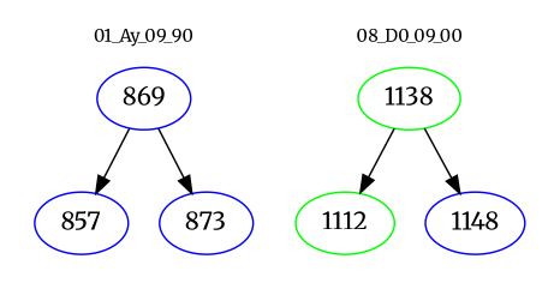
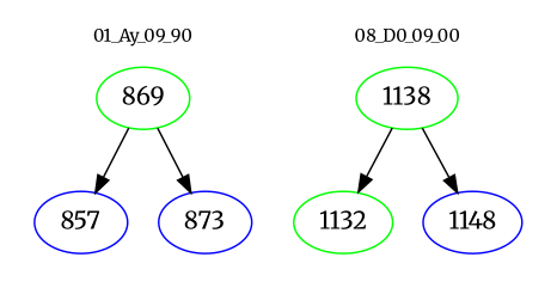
  digraph {
    fontname=Merriweather
    node [color=green fontname=Merriweather]
    edge [color=black fontname=Merriweather]
-   n1 [color=blue label=869]
+   n1 [label=869]
    n2 [color=blue label=857]
    n3 [color=blue label=873]
    n4 [label=1138]
-   n5 [label=1112]
+   n5 [label=1132]
    n6 [color=blue label=1148]
    subgraph cluster_1 {
      color=white
      fontsize=10
      label="01_Ay_09_90"
      n1
      n2
      n3
    }
    subgraph cluster_2 {
      color=white
      fontsize=10
      label="08_D0_09_00"
      n4
      n5
      n6
    }
    n1 -> n2
    n1 -> n3
    n4 -> n5
    n4 -> n6
  }
